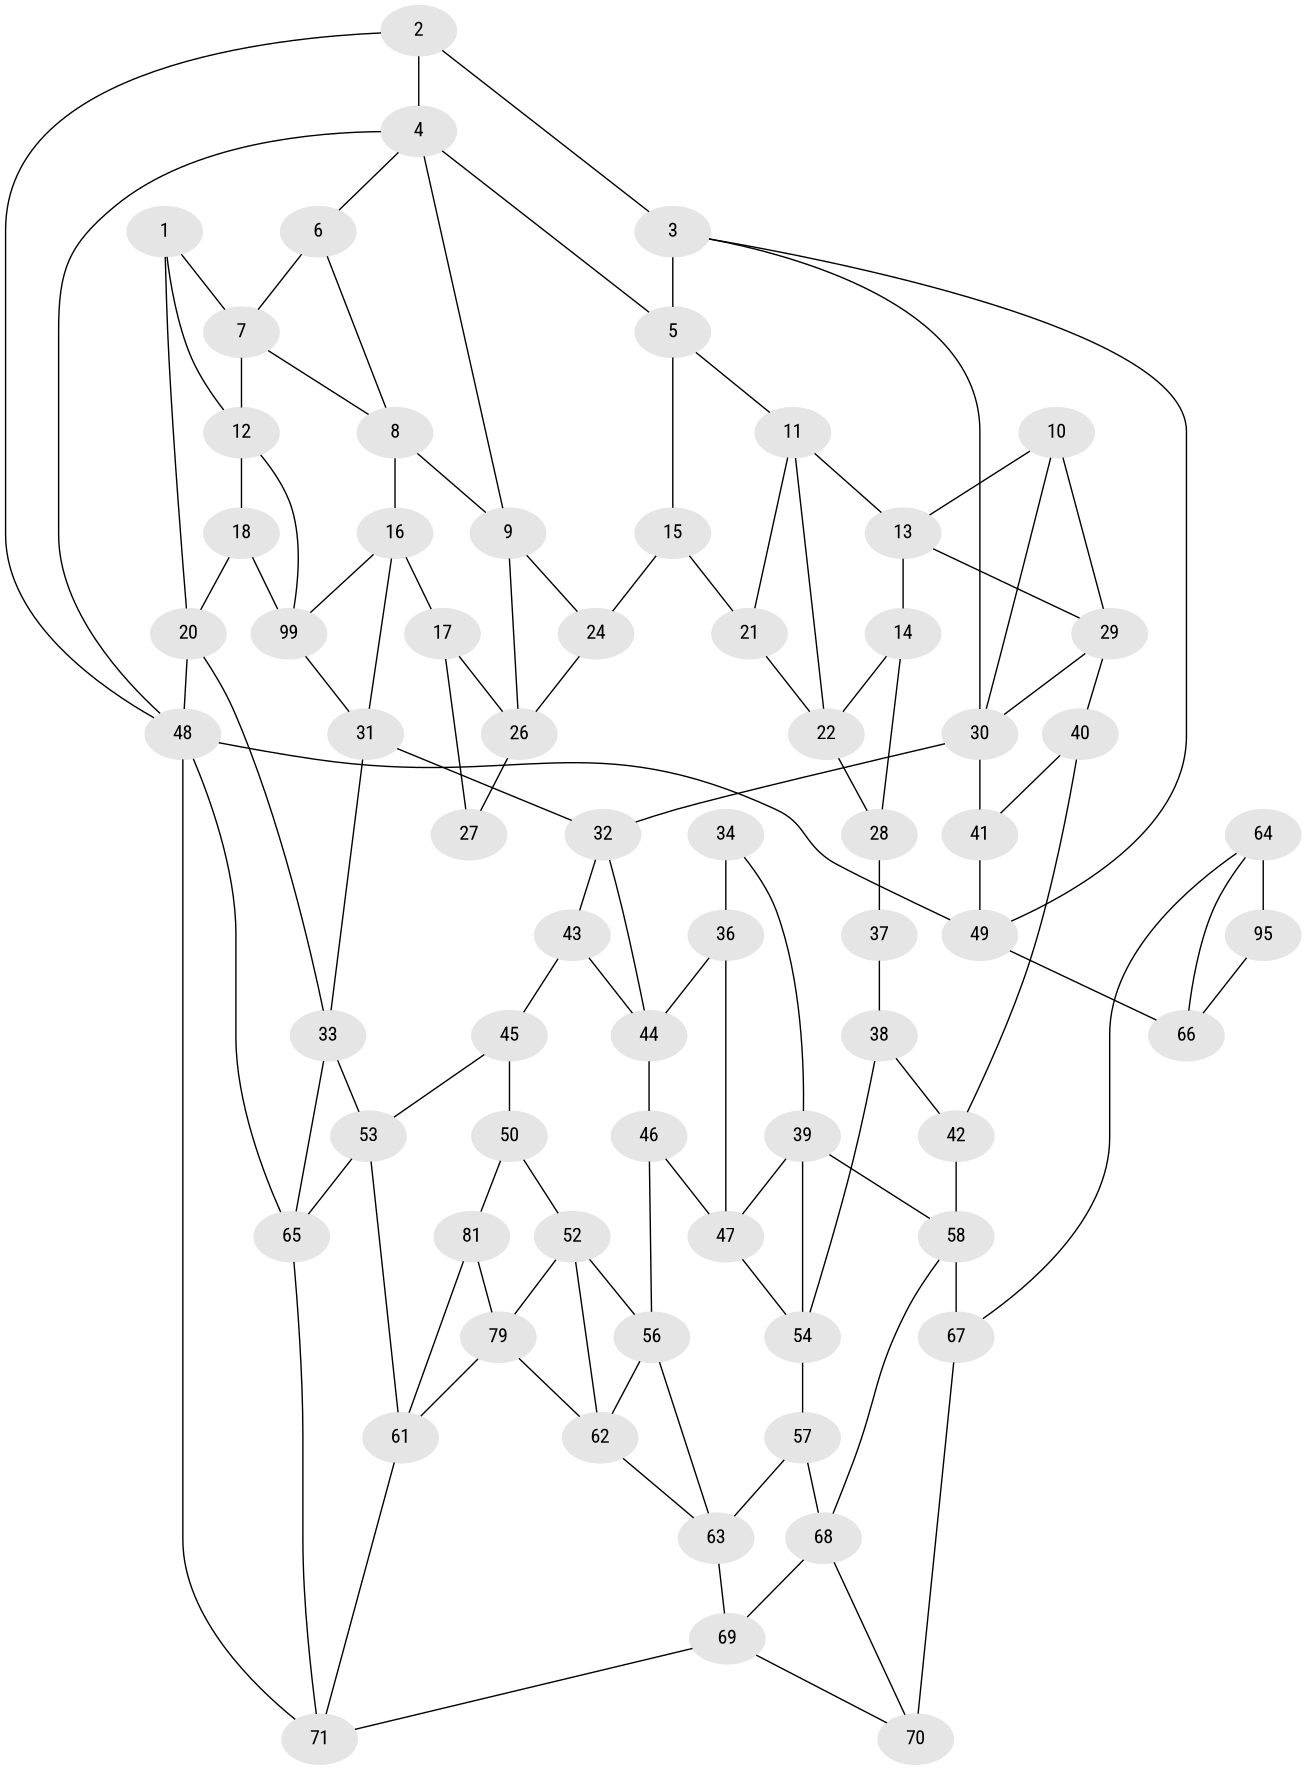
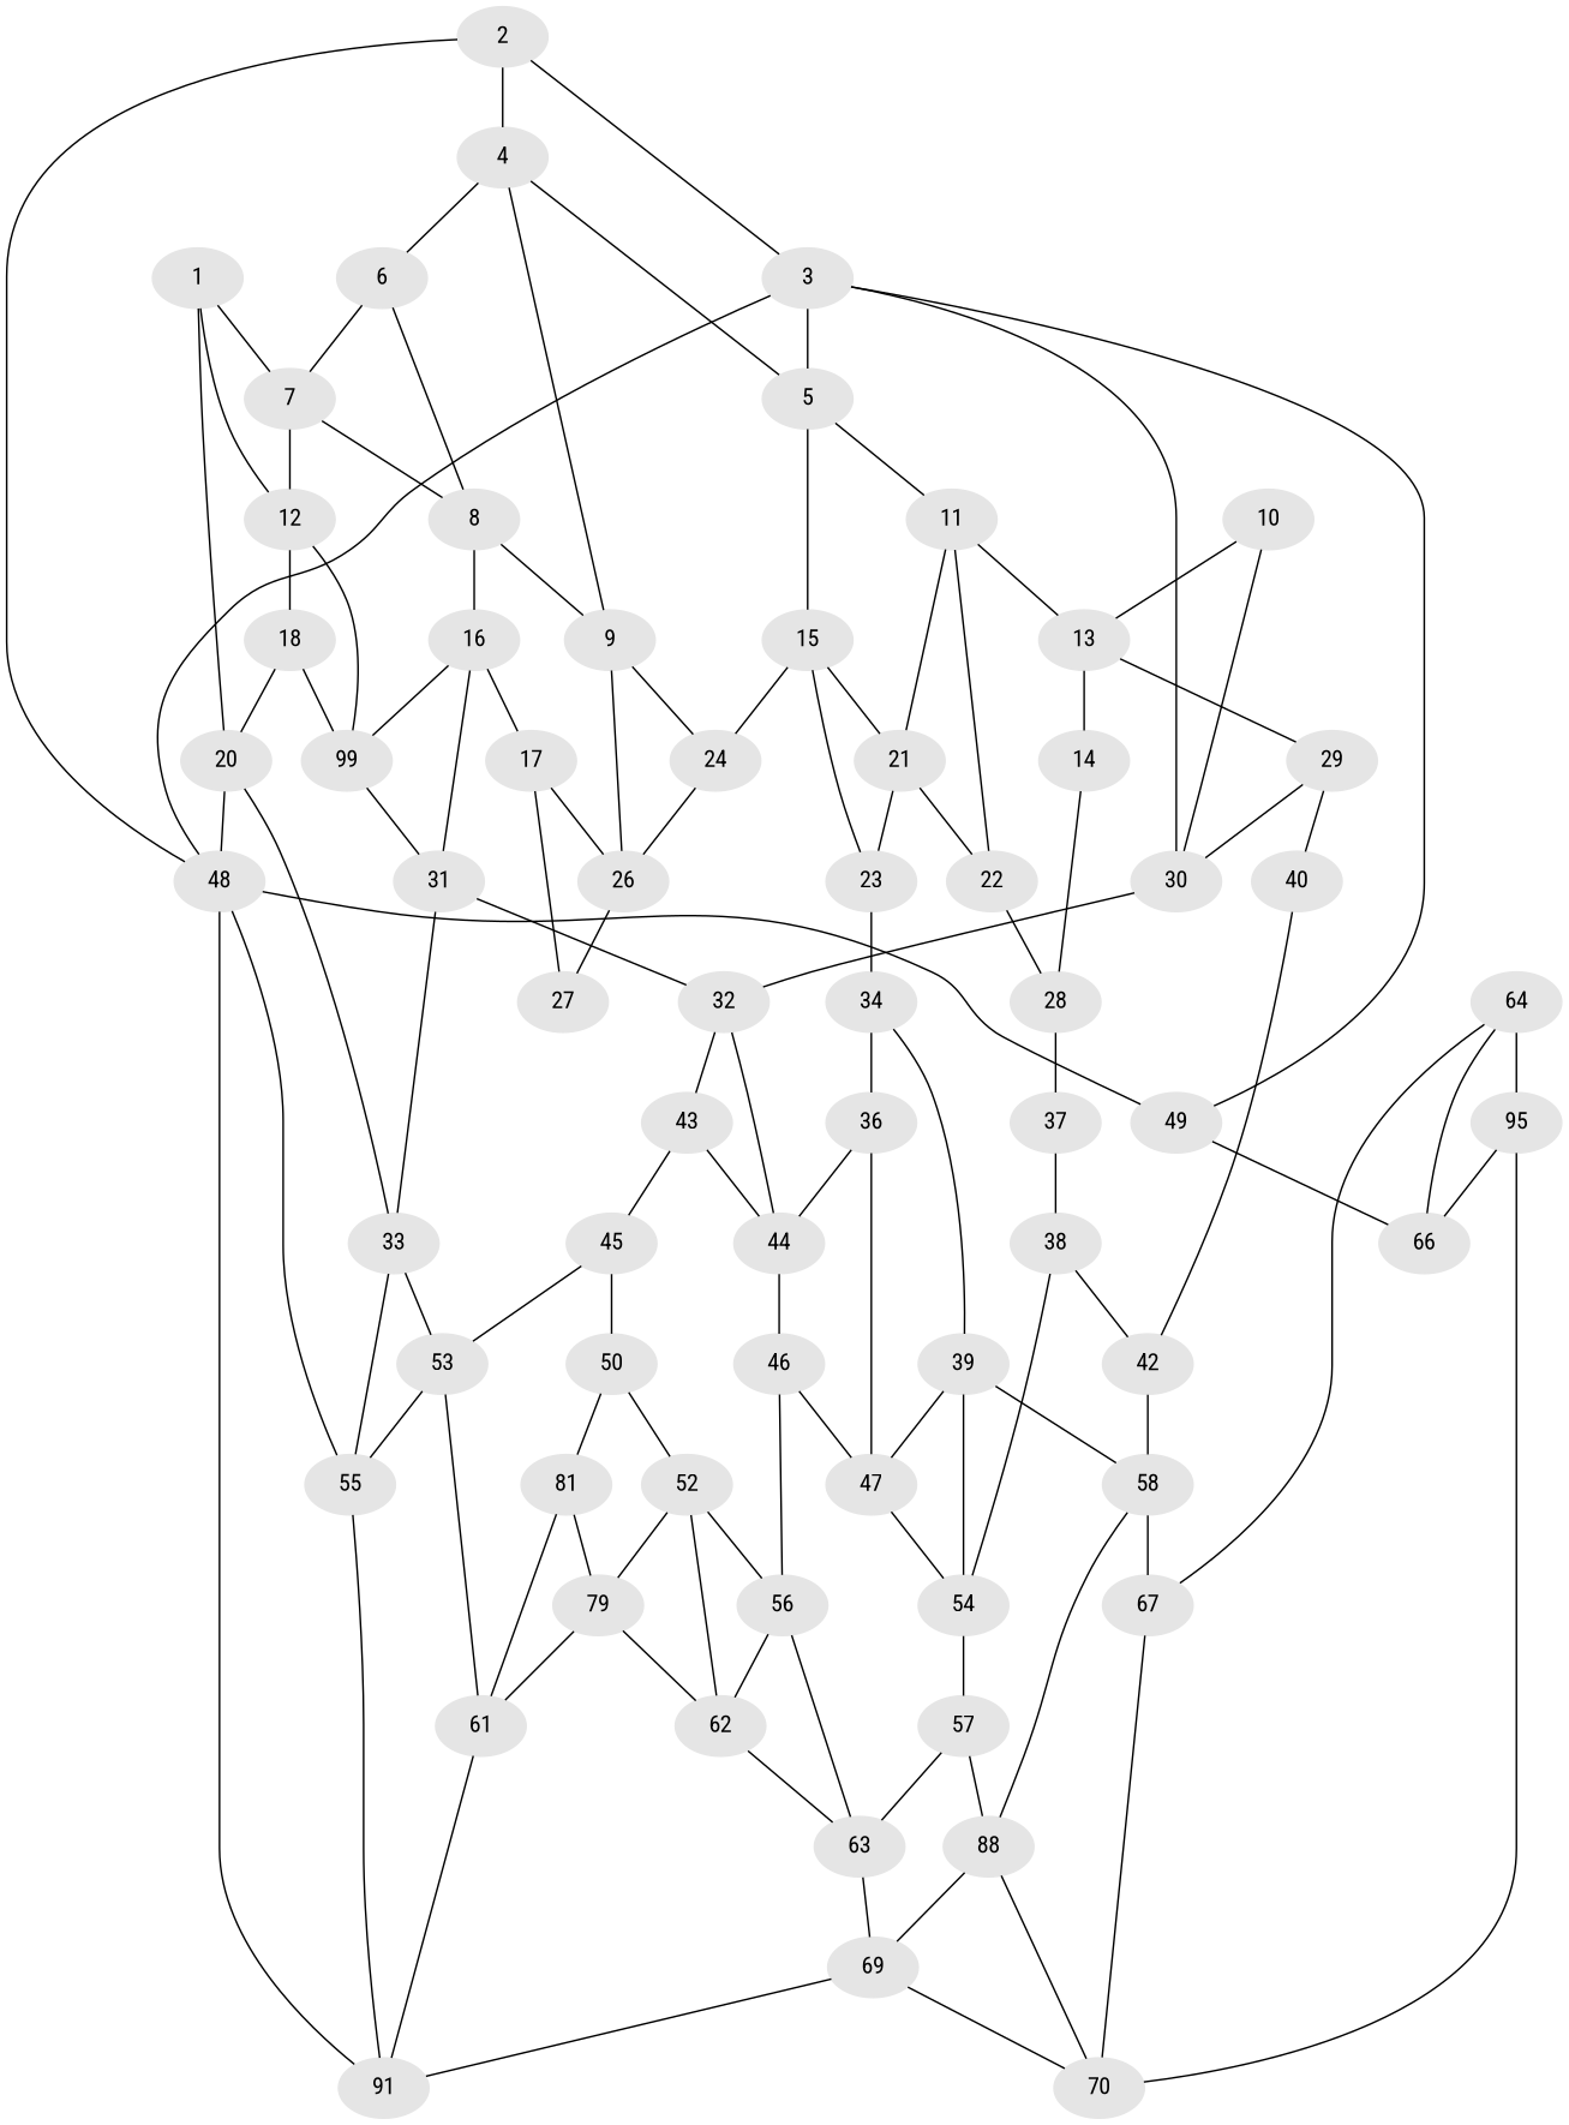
  graph {
    fontname="Roboto Condensed"
    node [color=gray90 fontname="Roboto Condensed" style=filled]
    edge [fontname="Roboto Condensed" weight=1.0]
    1
    7
    12
    20
    8
    18
    n7 [label=99]
    48
    33
    2
    3
    4
    5
    30
    49
    6
    9
-   55 [label=65]
-   71
+   55
+   71 [label=91]
    11
    15
    32
-   41
    66
    24
    26
    13
    21
    22
+   23
    16
    17
    31
    27
    10
    29
    14
    40
    28
    37
    34
    53
    36
    39
    44
    47
    43
    38
    42
    45
    46
    61
    54
    58
    57
-   68
+   68 [label=88]
    67
    50
    56
    n60 [label=81]
    52
    62
    63
    n64 [label=79]
    69
    70
    64
    n68 [label=95]
    1 -- 7
    1 -- 12
    1 -- 20
    7 -- 12
    7 -- 8
    12 -- 18
    12 -- n7
    20 -- 48
    20 -- 33
    8 -- 9
    8 -- 16
    18 -- 20
    18 -- n7
    n7 -- 31
    48 -- 49
    48 -- 55
    48 -- 71
    33 -- 55
    33 -- 53
    2 -- 48
    2 -- 3
    2 -- 4
-   4 -- 48
+   3 -- 48
    3 -- 5
    3 -- 30
    3 -- 49
    4 -- 5
    4 -- 6
    4 -- 9
    5 -- 11
    5 -- 15
    30 -- 32
-   30 -- 41
    49 -- 66 [weight=2.0]
    6 -- 7
    6 -- 8
    9 -- 24
    9 -- 26
    55 -- 71
    11 -- 13
    11 -- 21
    11 -- 22
    15 -- 24
    15 -- 21
+   15 -- 23
    32 -- 44
    32 -- 43
-   41 -- 49
    24 -- 26
    26 -- 27
    13 -- 29
    13 -- 14
    21 -- 22
+   21 -- 23
    22 -- 28
+   23 -- 34
    16 -- n7
    16 -- 17
    16 -- 31
    17 -- 26
    17 -- 27
    31 -- 33
    31 -- 32
    10 -- 30
    10 -- 13
-   10 -- 29
    29 -- 30
    29 -- 40
-   14 -- 22
    14 -- 28
-   40 -- 41
    40 -- 42
    28 -- 37
    37 -- 38 [weight=2.0]
    34 -- 36
    34 -- 39
    53 -- 55
    53 -- 61
    36 -- 44
    36 -- 47
    39 -- 47
    39 -- 54
    39 -- 58
    44 -- 46
    47 -- 54
    43 -- 44
    43 -- 45
    38 -- 42
    38 -- 54
    42 -- 58
    45 -- 53
    45 -- 50 [weight=2.0]
    46 -- 47
    46 -- 56
    61 -- 71
    54 -- 57 [weight=2.0]
    58 -- 68
    58 -- 67
    57 -- 68
    57 -- 63
    68 -- 69
    68 -- 70
    67 -- 70
    50 -- n60
    50 -- 52
    56 -- 62
    56 -- 63
    n60 -- 61
    n60 -- n64
    52 -- 56
    52 -- 62
    52 -- n64
    62 -- 63
    63 -- 69
    n64 -- 61
    n64 -- 62
    69 -- 71
    69 -- 70
    64 -- 66
    64 -- 67
    64 -- n68
    n68 -- 66
+   n68 -- 70
  }
